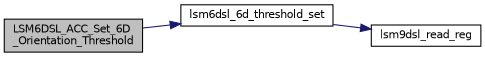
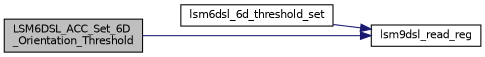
  digraph {
    rankdir=LR
    node [color=black fillcolor=white fontname=Helvetica fontsize=10 shape=record style=filled]
    edge [color=midnightblue fontname=Helvetica fontsize=10 labelfontname=Helvetica labelfontsize=10 style=solid]
    n1 [fillcolor=grey75 fontcolor=black height=0.2 label="LSM6DSL_ACC_Set_6D\l_Orientation_Threshold" width=0.4]
    n2 [height=0.2 label=lsm6dsl_6d_threshold_set width=0.4]
    n3 [height=0.2 label=lsm9dsl_read_reg width=0.4]
-   n1 -> n2
+   n1 -> n3
    n2 -> n3
  }
